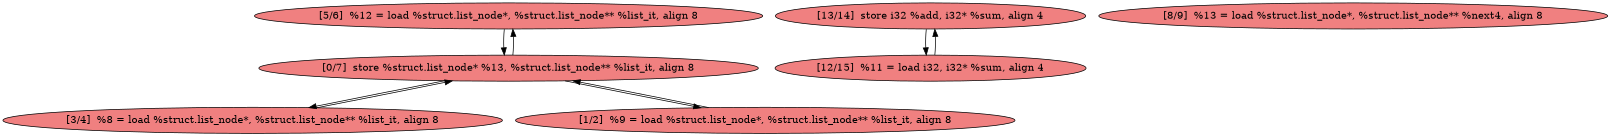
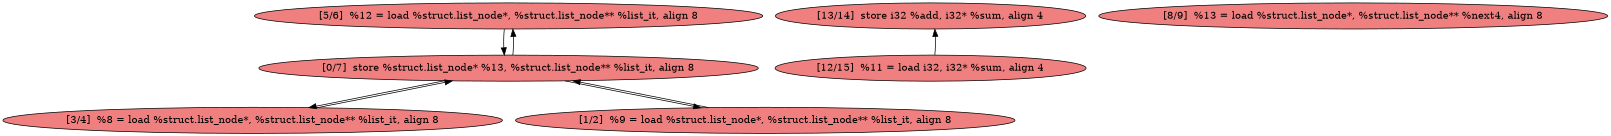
  digraph {
    fontname="DejaVu Serif"
    node [fillcolor=lightcoral fontname="DejaVu Serif" shape=ellipse style=filled]
    edge [fontname="DejaVu Serif"]
    n1 [label="[5/6]  %12 = load %struct.list_node*, %struct.list_node** %list_it, align 8"]
    n2 [label="[0/7]  store %struct.list_node* %13, %struct.list_node** %list_it, align 8"]
    n3 [label="[3/4]  %8 = load %struct.list_node*, %struct.list_node** %list_it, align 8"]
    n4 [label="[1/2]  %9 = load %struct.list_node*, %struct.list_node** %list_it, align 8"]
    n5 [label="[13/14]  store i32 %add, i32* %sum, align 4"]
    n6 [label="[12/15]  %11 = load i32, i32* %sum, align 4"]
    n7 [label="[8/9]  %13 = load %struct.list_node*, %struct.list_node** %next4, align 8"]
    n1 -> n2
    n2 -> n1
    n2 -> n3
    n2 -> n4
    n3 -> n2
    n4 -> n2
-   n5 -> n6
    n6 -> n5
  }
